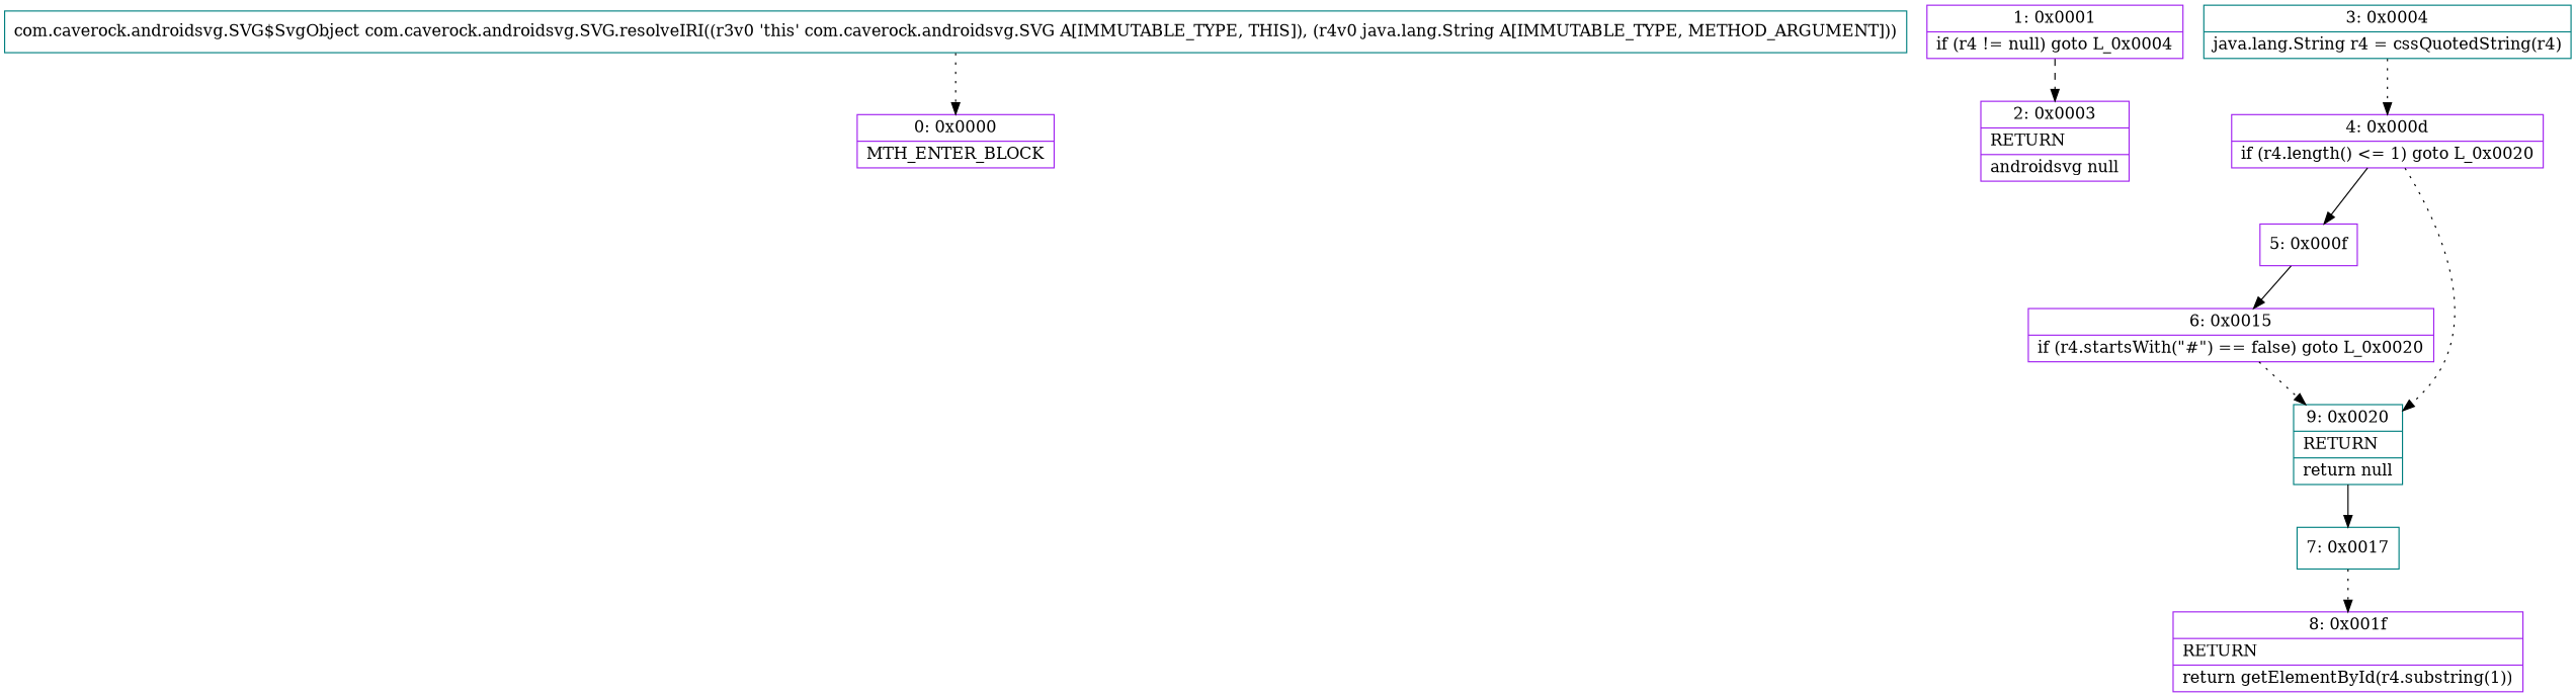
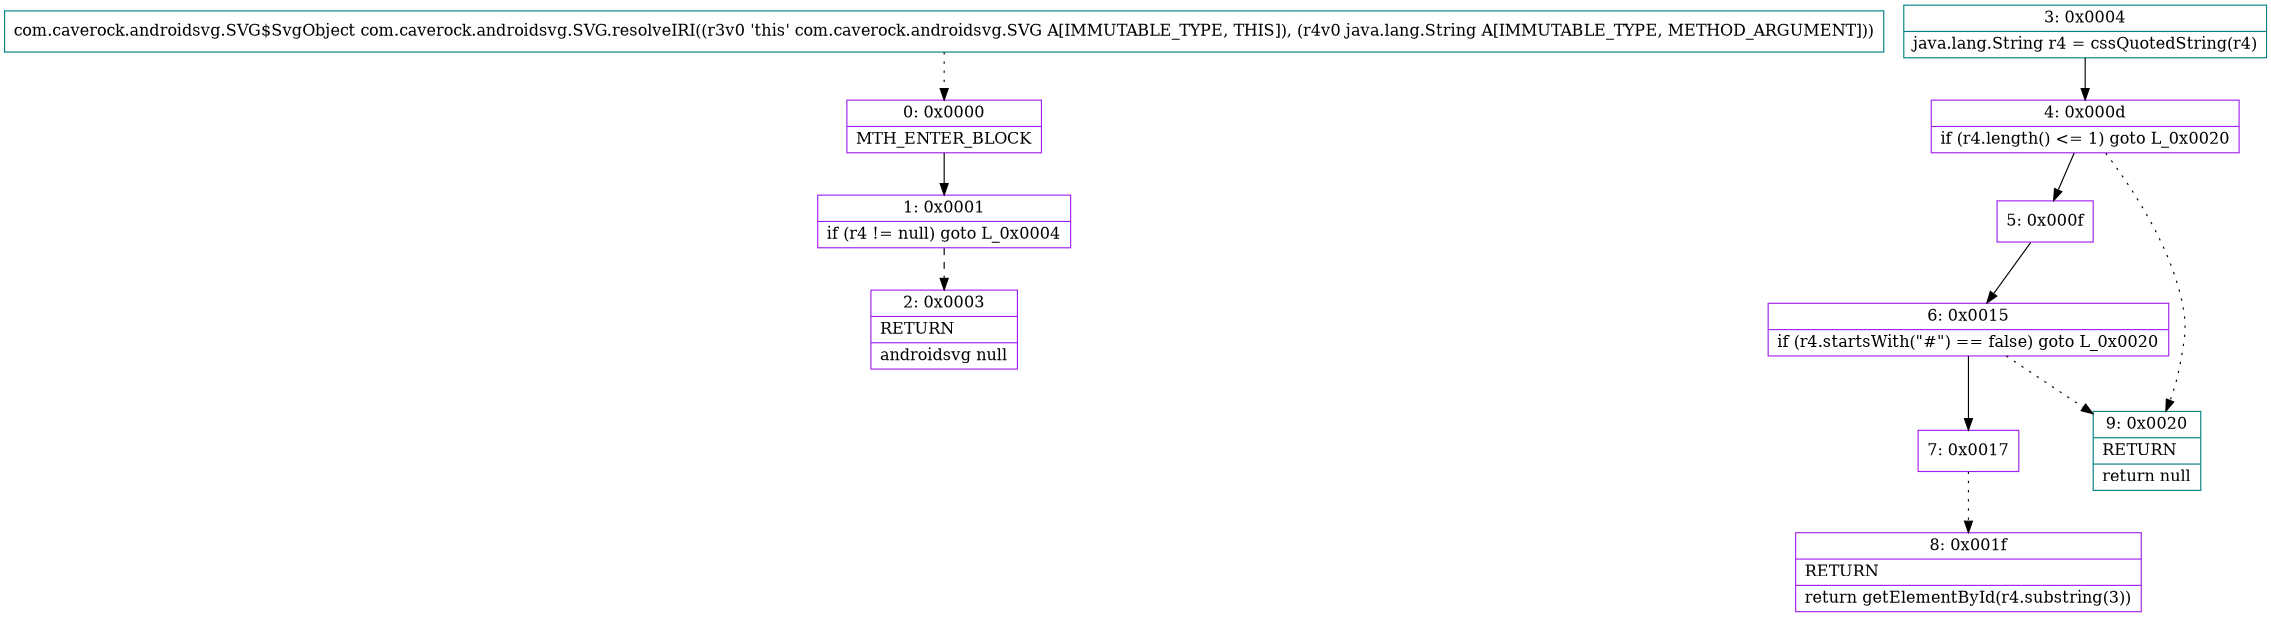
  digraph {
    node [color=purple shape=record]
    edge [style=solid]
    n1 [label="{0\:\ 0x0000|MTH_ENTER_BLOCK\l}"]
    n2 [label="{1\:\ 0x0001|if (r4 != null) goto L_0x0004\l}"]
    n3 [label="{2\:\ 0x0003|RETURN\l|androidsvg null\l}"]
    n4 [color=teal label="{3\:\ 0x0004|java.lang.String r4 = cssQuotedString(r4)\l}"]
    n5 [label="{4\:\ 0x000d|if (r4.length() \<= 1) goto L_0x0020\l}"]
    n6 [label="{5\:\ 0x000f}"]
    n7 [color=teal label="{9\:\ 0x0020|RETURN\l|return null\l}"]
    n8 [label="{6\:\ 0x0015|if (r4.startsWith(\"#\") == false) goto L_0x0020\l}"]
-   n9 [color=teal label="{7\:\ 0x0017}"]
-   n10 [label="{8\:\ 0x001f|RETURN\l|return getElementById(r4.substring(1))\l}"]
+   n9 [label="{7\:\ 0x0017}"]
+   n10 [label="{8\:\ 0x001f|RETURN\l|return getElementById(r4.substring(3))\l}"]
    n11 [color=teal label="{com.caverock.androidsvg.SVG$SvgObject com.caverock.androidsvg.SVG.resolveIRI((r3v0 'this' com.caverock.androidsvg.SVG A[IMMUTABLE_TYPE, THIS]), (r4v0 java.lang.String A[IMMUTABLE_TYPE, METHOD_ARGUMENT])) }"]
+   n1 -> n2
    n2 -> n3 [style=dashed]
-   n4 -> n5 [style=dotted]
+   n4 -> n5
    n5 -> n6
    n5 -> n7 [style=dotted]
    n6 -> n8
    n8 -> n7 [style=dotted]
-   n7 -> n9
+   n8 -> n9
    n9 -> n10 [style=dotted]
    n11 -> n1 [style=dotted]
  }
